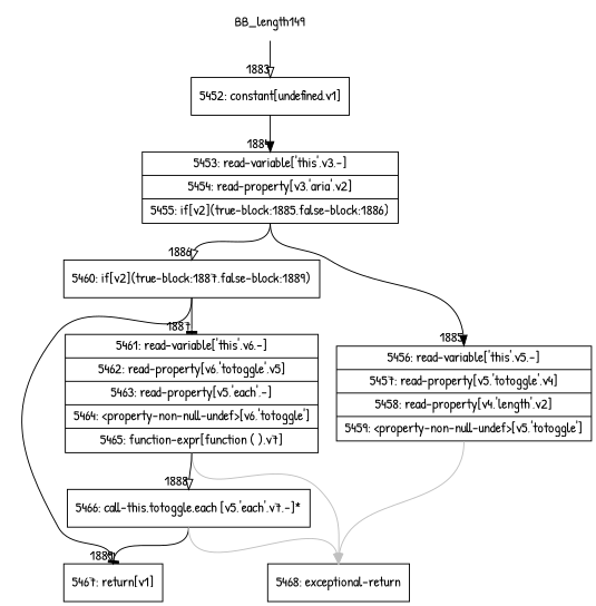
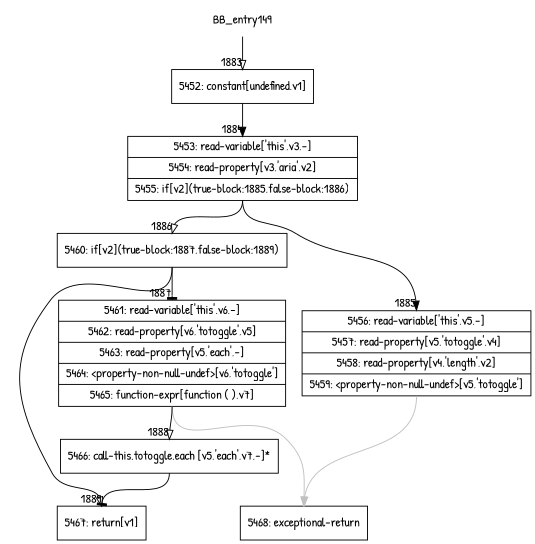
  digraph {
    fontname="Patrick Hand"
    rankdir=TD
    node [fontname="Patrick Hand" shape=record]
    edge [arrowhead=onormal fontname="Patrick Hand" headport=n tailport=s]
-   BB_entry149 [shape=none label=BB_length149]
+   BB_entry149 [shape=none]
    n2 [label="{5452: constant[undefined,v1]}"]
    n3 [label="{5453: read-variable['this',v3,-]|5454: read-property[v3,'aria',v2]|5455: if[v2](true-block:1885,false-block:1886)}"]
    n4 [label="{5460: if[v2](true-block:1887,false-block:1889)}"]
    n5 [label="{5456: read-variable['this',v5,-]|5457: read-property[v5,'totoggle',v4]|5458: read-property[v4,'length',v2]|5459: \<property-non-null-undef\>[v5,'totoggle']}"]
    n6 [label="{5461: read-variable['this',v6,-]|5462: read-property[v6,'totoggle',v5]|5463: read-property[v5,'each',-]|5464: \<property-non-null-undef\>[v6,'totoggle']|5465: function-expr[function ( ),v7]}"]
    n7 [label="{5467: return[v1]}"]
    n8 [label="{5468: exceptional-return}"]
    n9 [label="{5466: call-this.totoggle.each [v5,'each',v7,-]*}"]
    BB_entry149 -> n2 [headlabel="    1883"]
    n2 -> n3 [arrowhead=normal headlabel="      1884"]
    n3 -> n4 [headlabel="      1886"]
    n3 -> n5 [arrowhead=normal headlabel="      1885"]
    n4 -> n6 [arrowhead=tee headlabel="      1887"]
    n4 -> n7 [headlabel="      1889"]
    n5 -> n8 [color=gray]
    n6 -> n8 [arrowhead=normal color=gray]
    n6 -> n9 [headlabel="      1888"]
    n9 -> n7 [arrowhead=tee]
-   n9 -> n8 [arrowhead=normal color=gray]
  }
